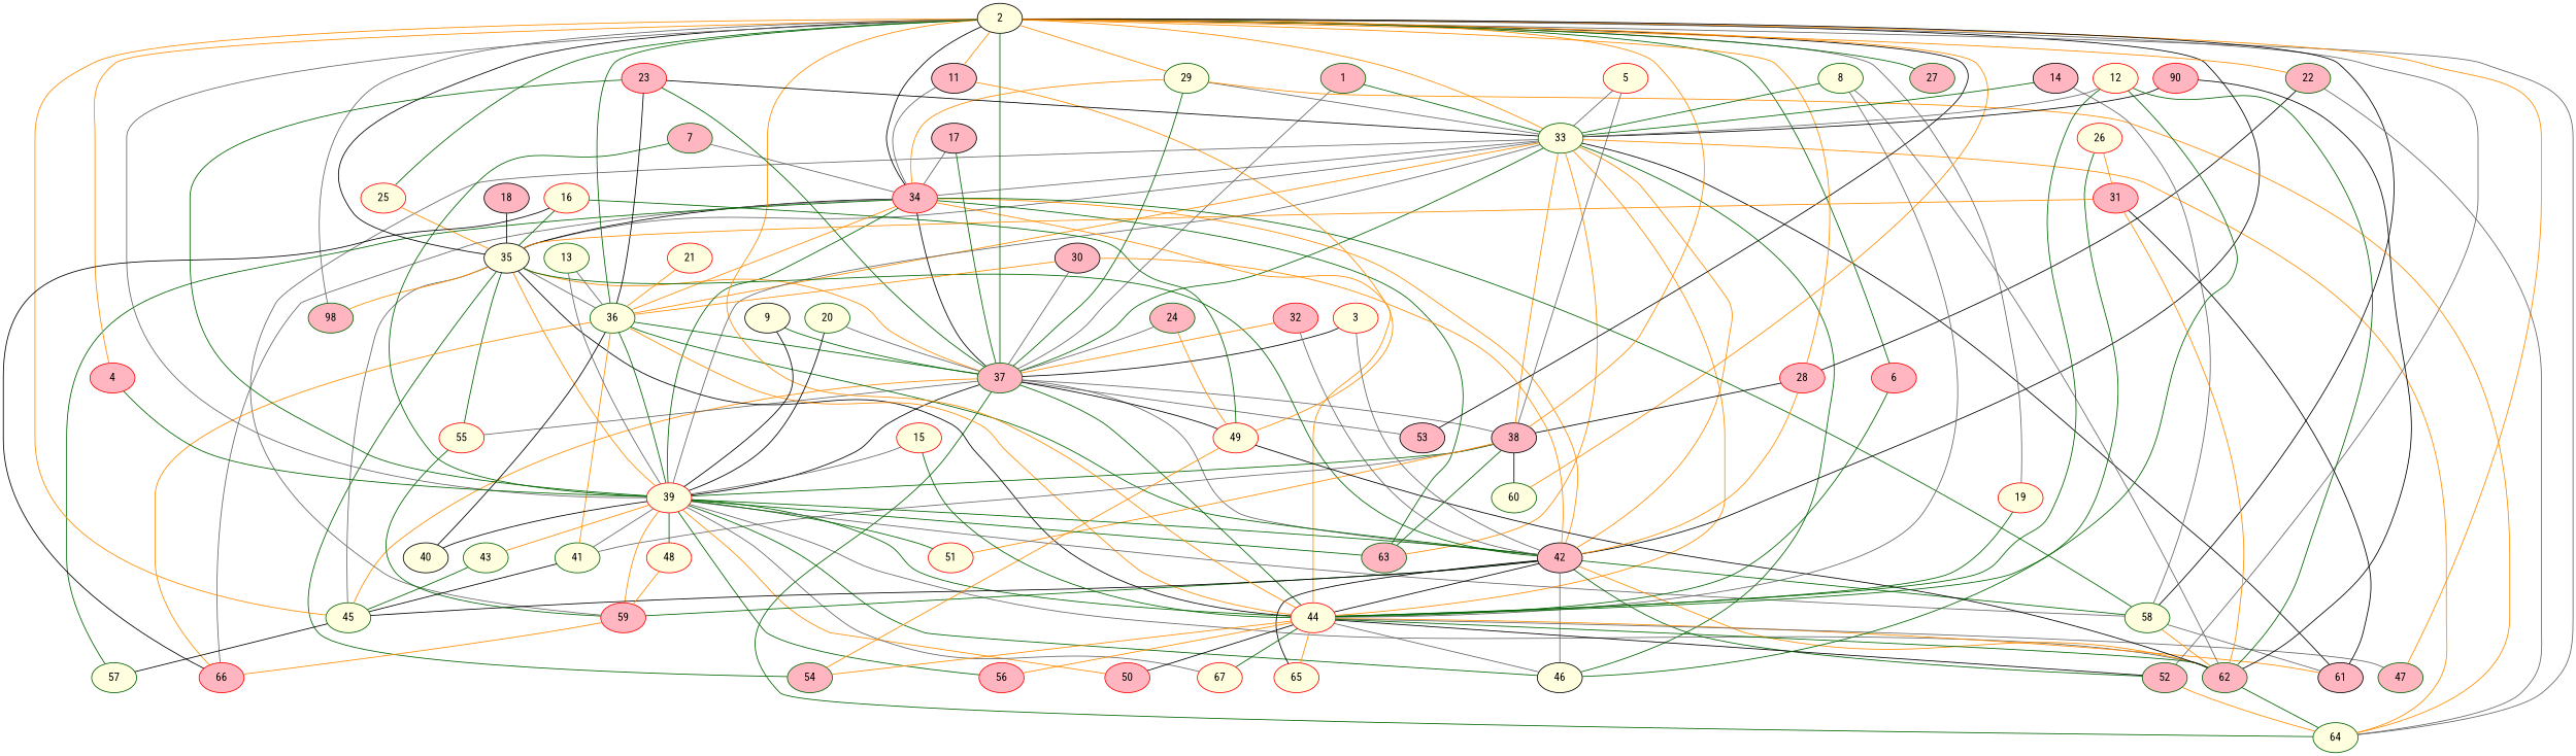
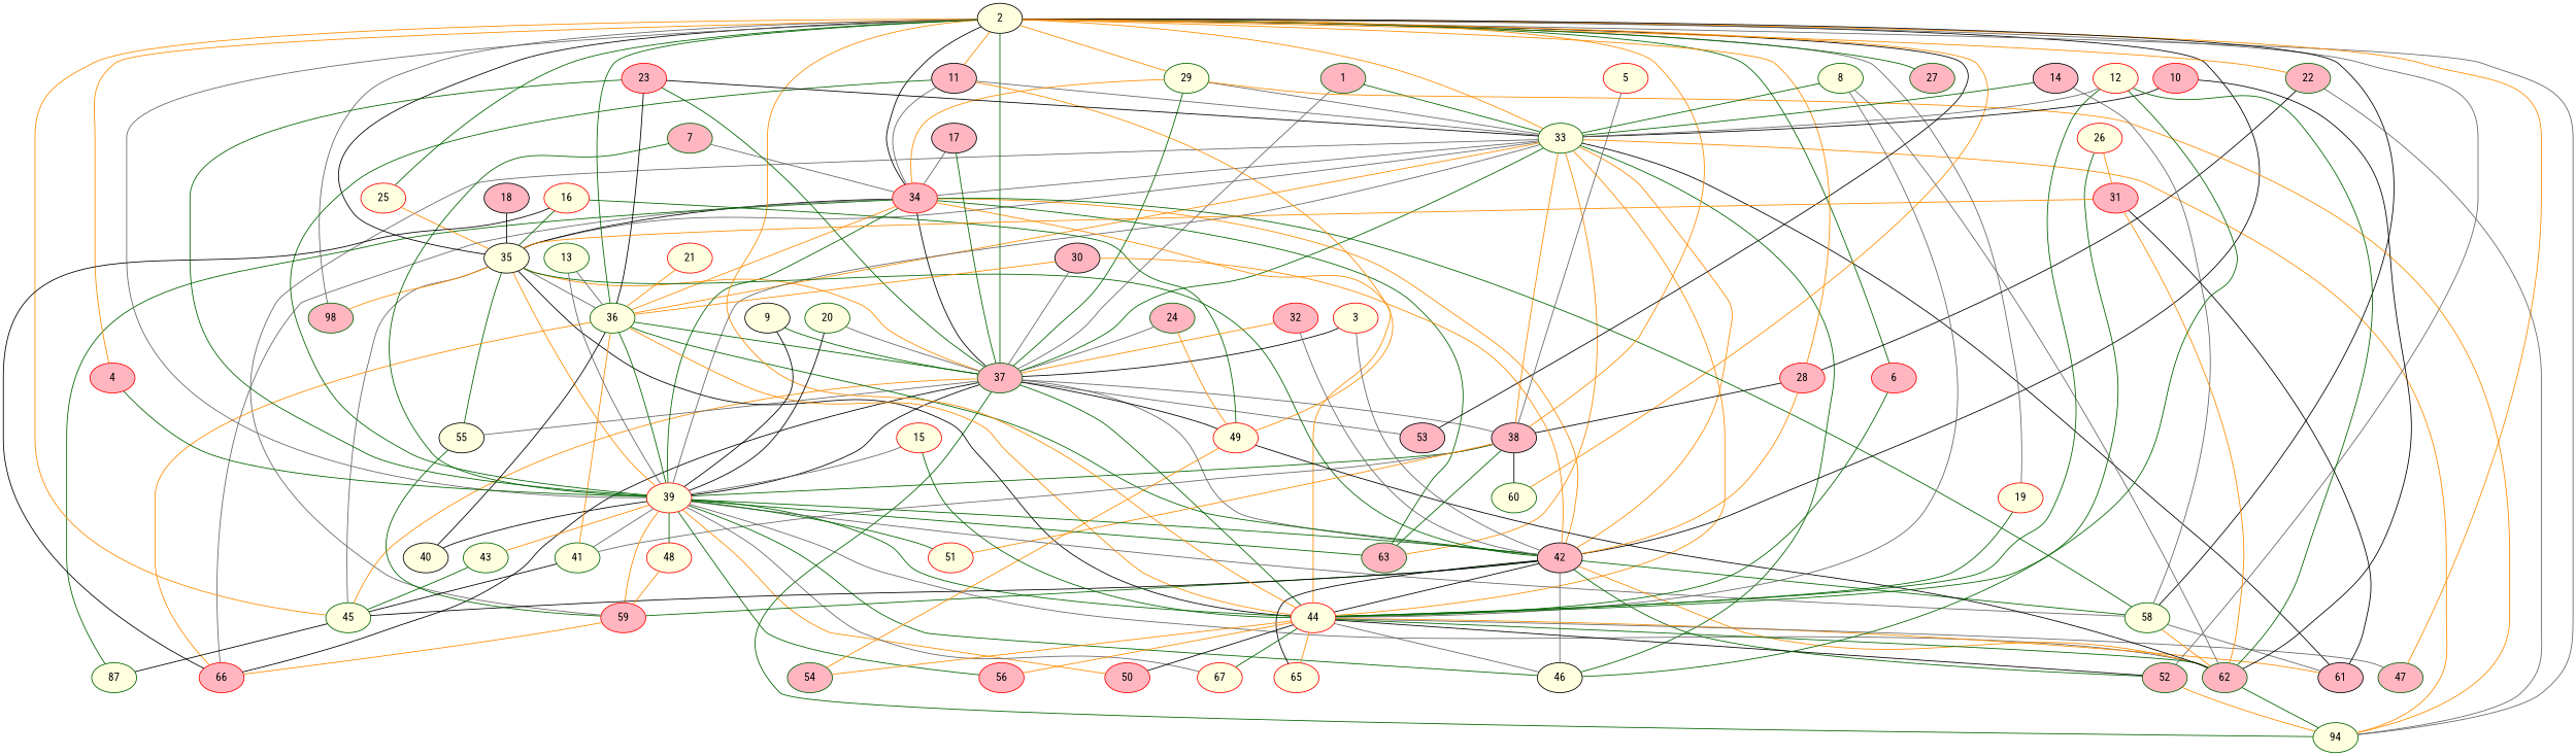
  graph {
    fontname="Roboto Condensed"
    node [color=red fillcolor=lightyellow fontname="Roboto Condensed" style=filled]
    edge [color=darkgreen fontname="Roboto Condensed" weight=1.0]
    1 [color=darkgreen fillcolor=lightpink]
    33 [color=darkgreen]
    37 [color=darkgreen fillcolor=lightpink]
    34 [fillcolor=lightpink]
    35 [color=black]
    36 [color=darkgreen]
    38 [color=black fillcolor=lightpink]
    39
    42 [color=black fillcolor=lightpink]
    44
-   64 [color=darkgreen]
+   64 [color=darkgreen label=94]
    46 [color=black]
    61 [color=black fillcolor=lightpink]
    59 [fillcolor=lightpink]
    63 [color=darkgreen fillcolor=lightpink]
    45 [color=darkgreen]
    53 [color=black fillcolor=lightpink]
    49
    66 [fillcolor=lightpink]
-   55
+   55 [color=black]
    2 [color=black]
    4 [fillcolor=lightpink]
    6 [fillcolor=lightpink]
    11 [color=black fillcolor=lightpink]
    19
    22 [color=darkgreen fillcolor=lightpink]
    25
    27 [color=darkgreen fillcolor=lightpink]
    28 [fillcolor=lightpink]
    29 [color=darkgreen]
    47 [color=darkgreen fillcolor=lightpink]
    52 [color=darkgreen fillcolor=lightpink]
    58 [color=darkgreen]
    60 [color=darkgreen]
    n35 [color=darkgreen fillcolor=lightpink label=98]
-   57 [color=darkgreen]
+   57 [color=darkgreen label=87]
    54 [color=darkgreen fillcolor=lightpink]
    40 [color=black]
    41 [color=darkgreen]
    51
    62 [color=darkgreen fillcolor=lightpink]
    43 [color=darkgreen]
    48
    50 [fillcolor=lightpink]
    56 [fillcolor=lightpink]
    67
    65
    3
    5
    7 [color=darkgreen fillcolor=lightpink]
    8 [color=darkgreen]
    9 [color=black]
-   10 [fillcolor=lightpink label=90]
+   10 [fillcolor=lightpink]
    12
    13 [color=darkgreen]
    14 [color=black fillcolor=lightpink]
    15
    16
    17 [color=black fillcolor=lightpink]
    18 [color=black fillcolor=lightpink]
    20 [color=darkgreen]
    21
    23 [fillcolor=lightpink]
    24 [color=darkgreen fillcolor=lightpink]
    26
    31 [fillcolor=lightpink]
    30 [color=black fillcolor=lightpink]
    32 [fillcolor=lightpink]
    1 -- 33
    1 -- 37 [color=gray40]
    33 -- 37 [weight=2.0]
    33 -- 34 [color=gray40]
    33 -- 35 [color=gray40]
    33 -- 36 [color=darkorange weight=2.0]
    33 -- 38 [color=darkorange]
    33 -- 39 [color=gray40]
    33 -- 42 [color=darkorange weight=3.0]
    33 -- 44 [color=darkorange weight=3.0]
    33 -- 64 [color=darkorange]
    33 -- 46
    33 -- 61 [color=black weight=2.0]
    33 -- 59 [color=gray40]
    33 -- 63 [color=darkorange]
    37 -- 38 [color=gray40]
    37 -- 39 [color=black]
    37 -- 42 [color=gray40]
    37 -- 44
    37 -- 64
    37 -- 45 [color=darkorange]
    37 -- 53 [color=gray40]
    37 -- 49 [color=black]
+   37 -- 66 [color=black]
    37 -- 55 [color=gray40 weight=2.0]
    34 -- 37 [color=black weight=3.0]
    34 -- 35 [color=black]
    34 -- 36 [color=darkorange]
    34 -- 39
    34 -- 42 [color=darkorange]
    34 -- 44 [color=darkorange weight=2.0]
    34 -- 63
    34 -- 66 [color=gray40]
    34 -- 58
    34 -- 57
    35 -- 37 [color=darkorange]
    35 -- 36 [color=gray40]
    35 -- 39 [color=darkorange weight=2.0]
    35 -- 42
    35 -- 44 [color=black]
    35 -- 45 [color=gray40]
    35 -- 55
    35 -- n35 [color=darkorange]
-   35 -- 54
    36 -- 37
    36 -- 39
    36 -- 42
    36 -- 44 [color=darkorange weight=2.0]
    36 -- 66 [color=darkorange]
    36 -- 40 [color=black]
    36 -- 41 [color=darkorange]
    38 -- 39
    38 -- 63
    38 -- 60 [color=black]
    38 -- 41 [color=gray40]
    38 -- 51 [color=darkorange]
    39 -- 42
    39 -- 44
    39 -- 46
    39 -- 59 [color=darkorange weight=2.0]
    39 -- 63
    39 -- 58 [color=gray40]
    39 -- 40 [color=black]
    39 -- 41 [color=gray40]
    39 -- 51
    39 -- 62 [color=gray40]
    39 -- 43 [color=darkorange]
    39 -- 48
    39 -- 50 [color=darkorange]
    39 -- 56
    39 -- 67 [color=gray40]
    42 -- 44 [color=black]
    42 -- 46 [color=gray40]
    42 -- 59
    42 -- 45 [color=black]
    42 -- 52
    42 -- 58
    42 -- 62 [color=darkorange]
    42 -- 65 [color=black]
    44 -- 46 [color=gray40]
    44 -- 61 [color=darkorange]
    44 -- 47 [color=gray40]
    44 -- 52 [color=black]
    44 -- 54 [color=darkorange]
    44 -- 62
    44 -- 50 [color=black]
    44 -- 56 [color=darkorange]
    44 -- 67
    44 -- 65 [color=darkorange]
    59 -- 66 [color=darkorange]
    45 -- 57 [color=black]
    49 -- 54 [color=darkorange]
    49 -- 62 [color=black]
    55 -- 59
    2 -- 33 [color=darkorange weight=3.0]
    2 -- 37 [weight=3.0]
    2 -- 34 [color=black weight=2.0]
    2 -- 35 [color=black weight=3.0]
    2 -- 36 [weight=2.0]
    2 -- 38 [color=darkorange]
    2 -- 39 [color=gray40 weight=3.0]
    2 -- 42 [color=black weight=2.0]
    2 -- 44 [color=darkorange weight=3.0]
    2 -- 64 [color=gray40]
    2 -- 45 [color=darkorange]
    2 -- 53 [color=black]
    2 -- 4 [color=darkorange]
    2 -- 6
    2 -- 11 [color=darkorange]
    2 -- 19 [color=gray40]
    2 -- 22 [color=darkorange weight=2.0]
    2 -- 25
    2 -- 27 [weight=2.0]
    2 -- 28 [color=darkorange]
    2 -- 29 [color=darkorange]
    2 -- 47 [color=darkorange]
    2 -- 52 [color=gray40]
    2 -- 58 [color=black]
    2 -- 60 [color=darkorange]
    2 -- n35 [color=gray40]
    4 -- 39
    6 -- 44
    11 -- 34 [color=gray40]
+   11 -- 39
    11 -- 49 [color=darkorange]
    19 -- 44
    22 -- 64 [color=gray40]
    22 -- 28 [color=black]
    25 -- 35 [color=darkorange]
    28 -- 38 [color=black]
    28 -- 42 [color=darkorange]
    29 -- 33 [color=gray40]
    29 -- 37
    29 -- 34 [color=darkorange]
    29 -- 64 [color=darkorange]
    52 -- 64 [color=darkorange weight=2.0]
    58 -- 61 [color=gray40]
    58 -- 62 [color=darkorange]
    41 -- 45 [color=black]
    62 -- 64
    43 -- 45
    48 -- 59 [color=darkorange]
    3 -- 37 [color=black]
    3 -- 42 [color=gray40]
-   5 -- 33 [color=gray40]
+   11 -- 33 [color=gray40]
    5 -- 38 [color=gray40]
    7 -- 34 [color=gray40]
    7 -- 39
    8 -- 33
    8 -- 44 [color=gray40]
    8 -- 62 [color=gray40]
    9 -- 37
    9 -- 39 [color=black]
    10 -- 33 [color=black]
    10 -- 62 [color=black]
    12 -- 33 [color=gray40]
    12 -- 44
    12 -- 46
    12 -- 62
    13 -- 36 [color=gray40]
    13 -- 39 [color=gray40]
    14 -- 33
    14 -- 58 [color=gray40]
    15 -- 39 [color=gray40]
    15 -- 44
    16 -- 35
    16 -- 49
    16 -- 66 [color=black]
    17 -- 37
    17 -- 34 [color=gray40]
    18 -- 35 [color=black]
    20 -- 37 [color=gray40]
    20 -- 39 [color=black]
    21 -- 36 [color=darkorange]
    23 -- 33 [color=black]
    23 -- 37
    23 -- 36 [color=black]
    23 -- 39 [weight=2.0]
    24 -- 37 [color=gray40]
    24 -- 49 [color=darkorange]
    26 -- 44
    26 -- 31 [color=darkorange]
    31 -- 35 [color=darkorange]
    31 -- 61 [color=black]
    31 -- 62 [color=darkorange]
    30 -- 37 [color=gray40]
    30 -- 36 [color=darkorange]
    30 -- 42 [color=darkorange]
    32 -- 37 [color=darkorange]
    32 -- 42 [color=gray40]
  }
